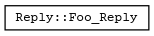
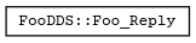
  digraph {
    rankdir=TB
    fontname="Courier Prime"
-   n1 [color=black fillcolor=white fontname="Courier Prime" fontsize=10 height=0.2 label="Reply::Foo_Reply" shape=record style=filled width=0.4]
+   n1 [color=black fillcolor=white fontname="Courier Prime" fontsize=10 height=0.2 label="FooDDS::Foo_Reply" shape=record style=filled width=0.4]
  }
